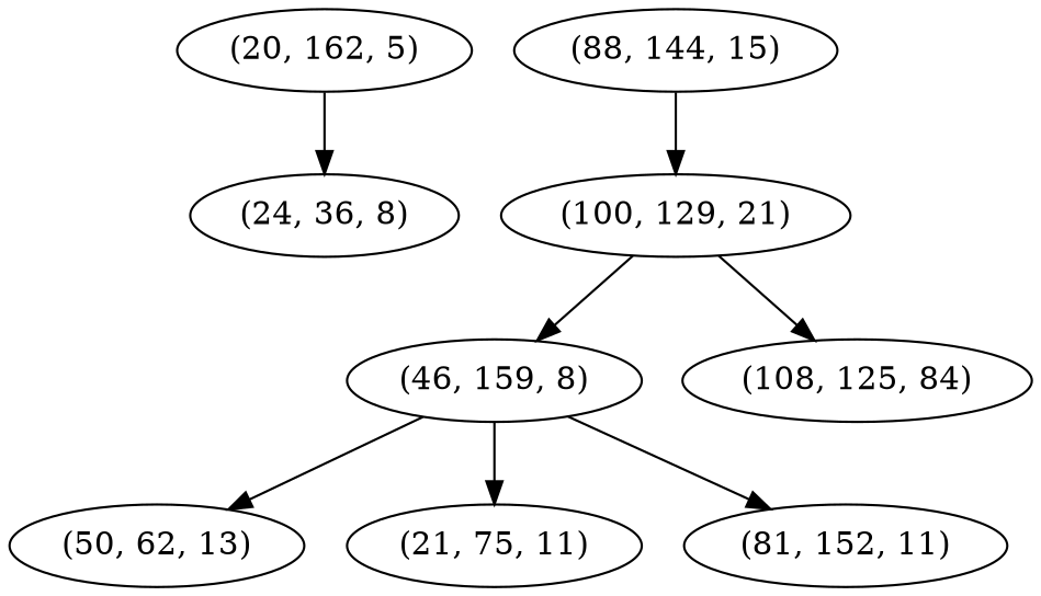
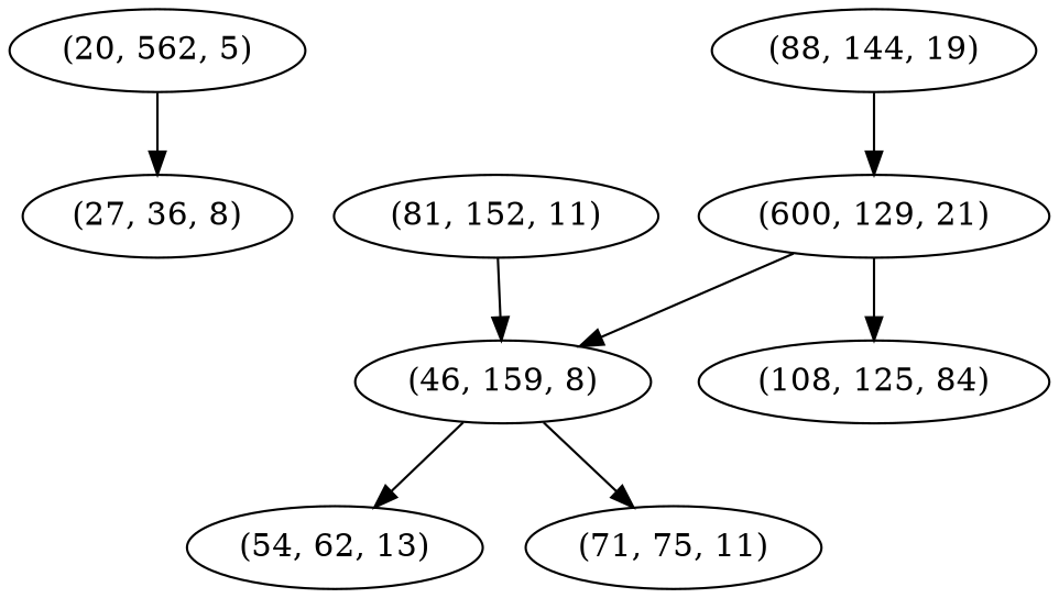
  digraph {
-   "(20, 162, 5)"
-   "(24, 36, 8)"
+   "(20, 162, 5)" [label="(20, 562, 5)"]
+   "(24, 36, 8)" [label="(27, 36, 8)"]
    "(46, 159, 8)"
-   "(54, 62, 13)" [label="(50, 62, 13)"]
-   "(71, 75, 11)" [label="(21, 75, 11)"]
+   "(54, 62, 13)"
+   "(71, 75, 11)"
    "(81, 152, 11)"
-   "(88, 144, 15)"
-   "(100, 129, 21)"
+   "(88, 144, 15)" [label="(88, 144, 19)"]
+   "(100, 129, 21)" [label="(600, 129, 21)"]
    n9 [label="(108, 125, 84)"]
    "(20, 162, 5)" -> "(24, 36, 8)"
    "(46, 159, 8)" -> "(54, 62, 13)"
    "(46, 159, 8)" -> "(71, 75, 11)"
-   "(46, 159, 8)" -> "(81, 152, 11)"
+   "(81, 152, 11)" -> "(46, 159, 8)"
    "(88, 144, 15)" -> "(100, 129, 21)"
    "(100, 129, 21)" -> "(46, 159, 8)"
    "(100, 129, 21)" -> n9
  }
